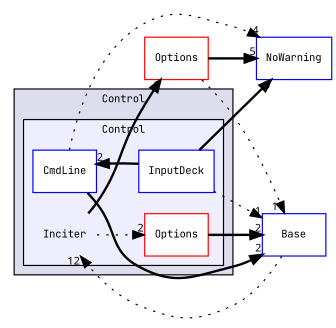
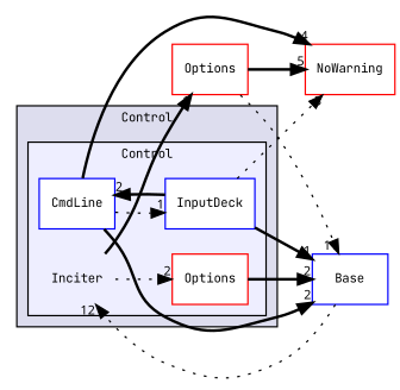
  digraph {
    compound=true
    fontname="JetBrains Mono"
    rankdir=LR
    node [color=red fontname="JetBrains Mono" fontsize=9 shape=box]
    edge [fontname="JetBrains Mono" headlabel=2 labeldistance=1.5 labelfontname="sans-serif" labelfontsize=9 style=bold]
    n1 [label=Inciter shape=plaintext]
    n2 [color=blue fillcolor=white label=CmdLine style=filled]
    n3 [color=blue fillcolor=white label=InputDeck style=filled]
    n4 [fillcolor=white label=Options style=filled]
    n5 [label=Options]
-   n6 [color=blue label=NoWarning]
+   n6 [label=NoWarning]
    n7 [color=blue label=Base]
    subgraph cluster_1 {
      bgcolor="#ddddee"
      fontsize=9
      label=Control
      pencolor=black
      subgraph cluster_2 {
        bgcolor="#eeeeff"
        fontsize=9
        label=Control
        pencolor=black
        n1
        n2
        n3
        n4
      }
    }
    n1 -> n4 [style=dotted]
    n1 -> n5 [headlabel=1]
-   n2 -> n6 [headlabel=4 style=dotted]
+   n2 -> n3 [headlabel=1 style=dotted]
+   n2 -> n6 [headlabel=4]
    n2 -> n7
    n3 -> n2
-   n3 -> n6 [headlabel=3]
-   n3 -> n7 [headlabel=1 style=dotted]
+   n3 -> n6 [headlabel=3 style=dotted]
+   n3 -> n7 [headlabel=1]
    n4 -> n7
    n5 -> n6 [headlabel=5]
    n5 -> n7 [headlabel=11 style=dotted]
    n7 -> n1 [headlabel=12 style=dotted]
  }
